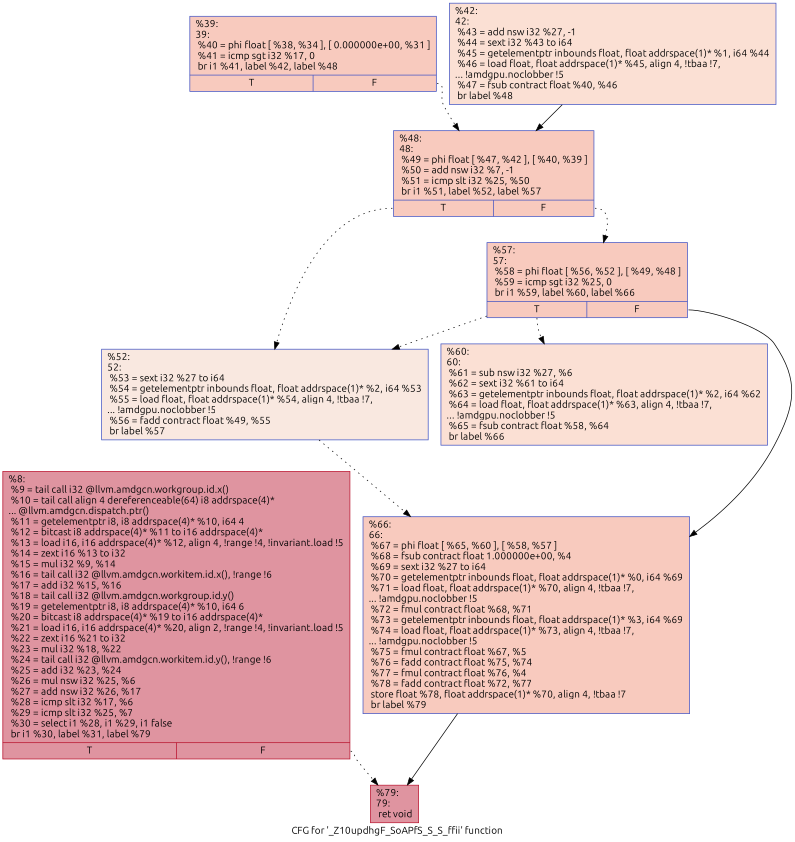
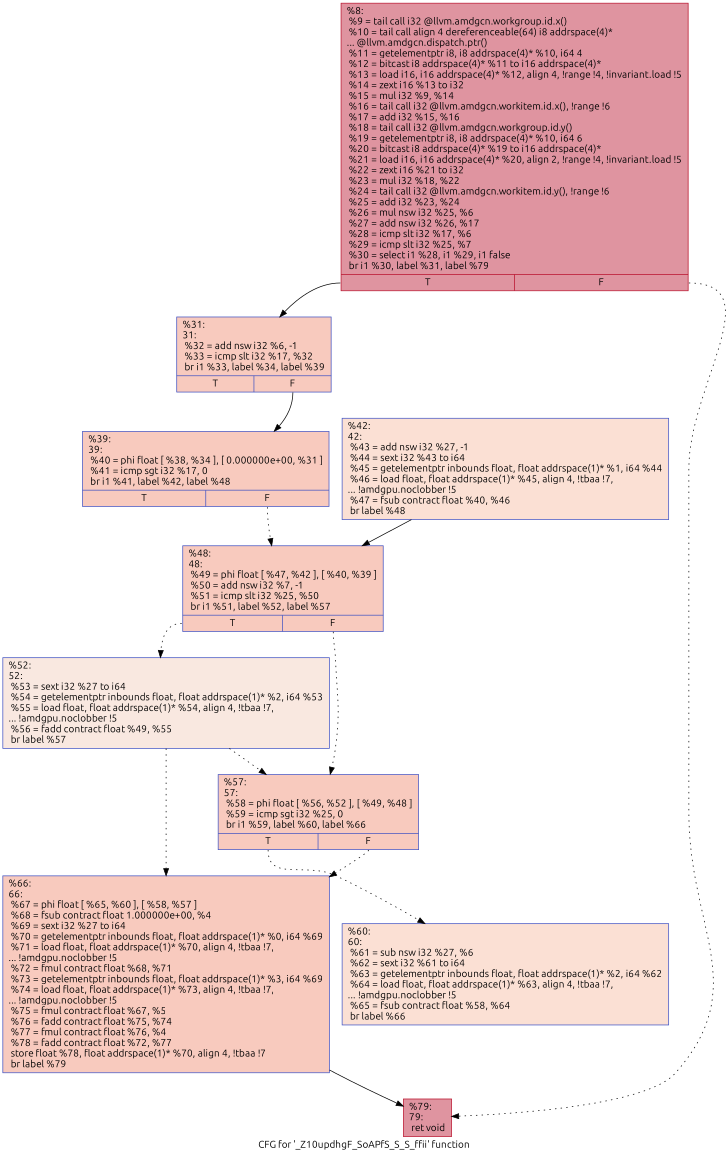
  digraph {
    fontname=Ubuntu
    label="CFG for '_Z10updhgF_SoAPfS_S_S_ffii' function"
    node [color="#3d50c3ff" fillcolor="#ef886b70" fontname=Ubuntu shape=record style=filled]
    edge [fontname=Ubuntu style=dotted tailport=s1]
    n1 [color="#b70d28ff" fillcolor="#b70d2870" label="{%8:\l  %9 = tail call i32 @llvm.amdgcn.workgroup.id.x()\l  %10 = tail call align 4 dereferenceable(64) i8 addrspace(4)*\l... @llvm.amdgcn.dispatch.ptr()\l  %11 = getelementptr i8, i8 addrspace(4)* %10, i64 4\l  %12 = bitcast i8 addrspace(4)* %11 to i16 addrspace(4)*\l  %13 = load i16, i16 addrspace(4)* %12, align 4, !range !4, !invariant.load !5\l  %14 = zext i16 %13 to i32\l  %15 = mul i32 %9, %14\l  %16 = tail call i32 @llvm.amdgcn.workitem.id.x(), !range !6\l  %17 = add i32 %15, %16\l  %18 = tail call i32 @llvm.amdgcn.workgroup.id.y()\l  %19 = getelementptr i8, i8 addrspace(4)* %10, i64 6\l  %20 = bitcast i8 addrspace(4)* %19 to i16 addrspace(4)*\l  %21 = load i16, i16 addrspace(4)* %20, align 2, !range !4, !invariant.load !5\l  %22 = zext i16 %21 to i32\l  %23 = mul i32 %18, %22\l  %24 = tail call i32 @llvm.amdgcn.workitem.id.y(), !range !6\l  %25 = add i32 %23, %24\l  %26 = mul nsw i32 %25, %6\l  %27 = add nsw i32 %26, %17\l  %28 = icmp slt i32 %17, %6\l  %29 = icmp slt i32 %25, %7\l  %30 = select i1 %28, i1 %29, i1 false\l  br i1 %30, label %31, label %79\l|{<s0>T|<s1>F}}"]
+   n2 [label="{%31:\l31:                                               \l  %32 = add nsw i32 %6, -1\l  %33 = icmp slt i32 %17, %32\l  br i1 %33, label %34, label %39\l|{<s0>T|<s1>F}}"]
    n3 [color="#b70d28ff" fillcolor="#b70d2870" label="{%79:\l79:                                               \l  ret void\l}"]
    n4 [label="{%39:\l39:                                               \l  %40 = phi float [ %38, %34 ], [ 0.000000e+00, %31 ]\l  %41 = icmp sgt i32 %17, 0\l  br i1 %41, label %42, label %48\l|{<s0>T|<s1>F}}"]
    n5 [label="{%48:\l48:                                               \l  %49 = phi float [ %47, %42 ], [ %40, %39 ]\l  %50 = add nsw i32 %7, -1\l  %51 = icmp slt i32 %25, %50\l  br i1 %51, label %52, label %57\l|{<s0>T|<s1>F}}"]
    n6 [fillcolor="#f7b99e70" label="{%42:\l42:                                               \l  %43 = add nsw i32 %27, -1\l  %44 = sext i32 %43 to i64\l  %45 = getelementptr inbounds float, float addrspace(1)* %1, i64 %44\l  %46 = load float, float addrspace(1)* %45, align 4, !tbaa !7,\l... !amdgpu.noclobber !5\l  %47 = fsub contract float %40, %46\l  br label %48\l}"]
    n7 [fillcolor="#f1ccb870" label="{%52:\l52:                                               \l  %53 = sext i32 %27 to i64\l  %54 = getelementptr inbounds float, float addrspace(1)* %2, i64 %53\l  %55 = load float, float addrspace(1)* %54, align 4, !tbaa !7,\l... !amdgpu.noclobber !5\l  %56 = fadd contract float %49, %55\l  br label %57\l}"]
    n8 [label="{%57:\l57:                                               \l  %58 = phi float [ %56, %52 ], [ %49, %48 ]\l  %59 = icmp sgt i32 %25, 0\l  br i1 %59, label %60, label %66\l|{<s0>T|<s1>F}}"]
    n9 [label="{%66:\l66:                                               \l  %67 = phi float [ %65, %60 ], [ %58, %57 ]\l  %68 = fsub contract float 1.000000e+00, %4\l  %69 = sext i32 %27 to i64\l  %70 = getelementptr inbounds float, float addrspace(1)* %0, i64 %69\l  %71 = load float, float addrspace(1)* %70, align 4, !tbaa !7,\l... !amdgpu.noclobber !5\l  %72 = fmul contract float %68, %71\l  %73 = getelementptr inbounds float, float addrspace(1)* %3, i64 %69\l  %74 = load float, float addrspace(1)* %73, align 4, !tbaa !7,\l... !amdgpu.noclobber !5\l  %75 = fmul contract float %67, %5\l  %76 = fadd contract float %75, %74\l  %77 = fmul contract float %76, %4\l  %78 = fadd contract float %72, %77\l  store float %78, float addrspace(1)* %70, align 4, !tbaa !7\l  br label %79\l}"]
    n10 [fillcolor="#f7b99e70" label="{%60:\l60:                                               \l  %61 = sub nsw i32 %27, %6\l  %62 = sext i32 %61 to i64\l  %63 = getelementptr inbounds float, float addrspace(1)* %2, i64 %62\l  %64 = load float, float addrspace(1)* %63, align 4, !tbaa !7,\l... !amdgpu.noclobber !5\l  %65 = fsub contract float %58, %64\l  br label %66\l}"]
+   n1 -> n2 [style=solid tailport=s0]
    n1 -> n3
+   n2 -> n4 [style=solid]
    n4 -> n5
    n5 -> n7 [tailport=s0]
    n5 -> n8
    n6 -> n5 [style=solid tailport=""]
-   n8 -> n7 [tailport=""]
+   n7 -> n8 [tailport=""]
    n7 -> n9 [tailport=""]
-   n8 -> n9 [style=solid]
+   n8 -> n9
    n8 -> n10 [tailport=s0]
    n9 -> n3 [style=solid tailport=""]
  }
